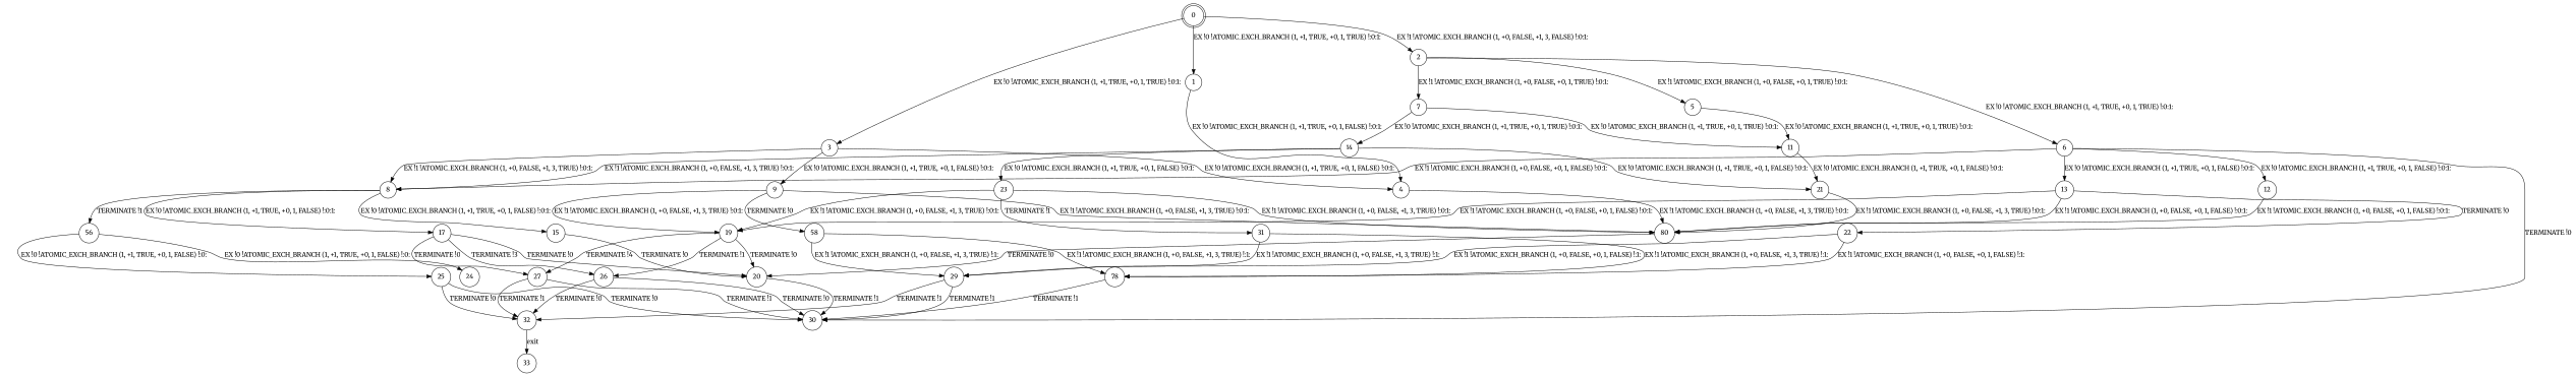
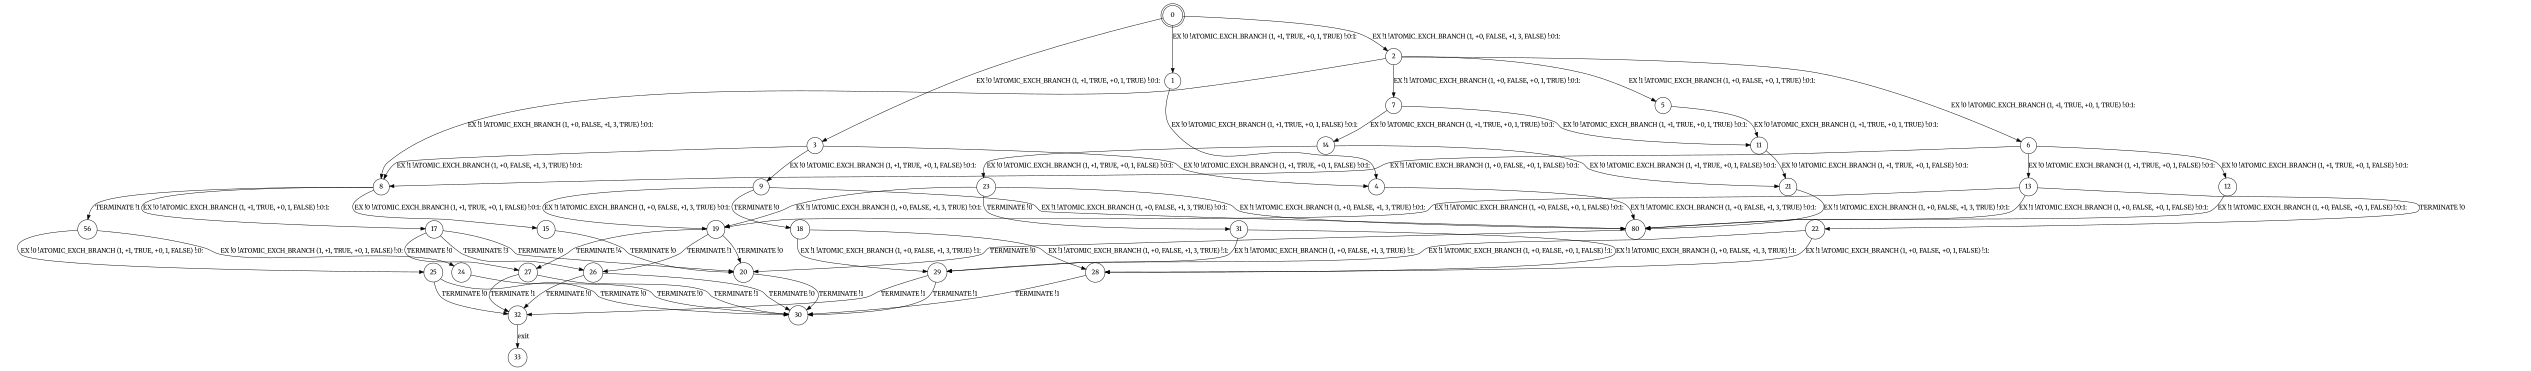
  digraph {
    fontname=Merriweather
    node [fontname=Merriweather shape=circle]
    edge [fontname=Merriweather]
    0 [peripheries=2]
    1
    2
    3
    4
    5
    6
    7
    8
    9
    n11 [label=80]
    11
    12
    13
    14
    15
    n17 [label=56]
    17
-   18 [label=58]
+   18
    19
    20
    21
    22
    23
    24
    25
    26
    27
-   28 [label=78]
+   28
    29
    30
    31
    32
    33
    0 -> 1 [label="EX !0 !ATOMIC_EXCH_BRANCH (1, +1, TRUE, +0, 1, TRUE) !:0:1:"]
    0 -> 2 [label="EX !1 !ATOMIC_EXCH_BRANCH (1, +0, FALSE, +1, 3, FALSE) !:0:1:"]
    0 -> 3 [label="EX !0 !ATOMIC_EXCH_BRANCH (1, +1, TRUE, +0, 1, TRUE) !:0:1:"]
    1 -> 4 [label="EX !0 !ATOMIC_EXCH_BRANCH (1, +1, TRUE, +0, 1, FALSE) !:0:1:"]
    2 -> 5 [label="EX !1 !ATOMIC_EXCH_BRANCH (1, +0, FALSE, +0, 1, TRUE) !:0:1:"]
    2 -> 6 [label="EX !0 !ATOMIC_EXCH_BRANCH (1, +1, TRUE, +0, 1, TRUE) !:0:1:"]
    2 -> 7 [label="EX !1 !ATOMIC_EXCH_BRANCH (1, +0, FALSE, +0, 1, TRUE) !:0:1:"]
    3 -> 4 [label="EX !0 !ATOMIC_EXCH_BRANCH (1, +1, TRUE, +0, 1, FALSE) !:0:1:"]
    3 -> 8 [label="EX !1 !ATOMIC_EXCH_BRANCH (1, +0, FALSE, +1, 3, TRUE) !:0:1:"]
    3 -> 9 [label="EX !0 !ATOMIC_EXCH_BRANCH (1, +1, TRUE, +0, 1, FALSE) !:0:1:"]
    4 -> n11 [label="EX !1 !ATOMIC_EXCH_BRANCH (1, +0, FALSE, +1, 3, TRUE) !:0:1:"]
    5 -> 11 [label="EX !0 !ATOMIC_EXCH_BRANCH (1, +1, TRUE, +0, 1, TRUE) !:0:1:"]
    6 -> 8 [label="EX !1 !ATOMIC_EXCH_BRANCH (1, +0, FALSE, +0, 1, FALSE) !:0:1:"]
    6 -> 12 [label="EX !0 !ATOMIC_EXCH_BRANCH (1, +1, TRUE, +0, 1, FALSE) !:0:1:"]
    6 -> 13 [label="EX !0 !ATOMIC_EXCH_BRANCH (1, +1, TRUE, +0, 1, FALSE) !:0:1:"]
    7 -> 11 [label="EX !0 !ATOMIC_EXCH_BRANCH (1, +1, TRUE, +0, 1, TRUE) !:0:1:"]
    7 -> 14 [label="EX !0 !ATOMIC_EXCH_BRANCH (1, +1, TRUE, +0, 1, TRUE) !:0:1:"]
    8 -> 15 [label="EX !0 !ATOMIC_EXCH_BRANCH (1, +1, TRUE, +0, 1, FALSE) !:0:1:"]
    8 -> n17 [label="TERMINATE !1"]
    8 -> 17 [label="EX !0 !ATOMIC_EXCH_BRANCH (1, +1, TRUE, +0, 1, FALSE) !:0:1:"]
    9 -> n11 [label="EX !1 !ATOMIC_EXCH_BRANCH (1, +0, FALSE, +1, 3, TRUE) !:0:1:"]
    9 -> 18 [label="TERMINATE !0"]
    9 -> 19 [label="EX !1 !ATOMIC_EXCH_BRANCH (1, +0, FALSE, +1, 3, TRUE) !:0:1:"]
    n11 -> 20 [label="TERMINATE !0"]
    11 -> 21 [label="EX !0 !ATOMIC_EXCH_BRANCH (1, +1, TRUE, +0, 1, FALSE) !:0:1:"]
    12 -> n11 [label="EX !1 !ATOMIC_EXCH_BRANCH (1, +0, FALSE, +0, 1, FALSE) !:0:1:"]
    13 -> n11 [label="EX !1 !ATOMIC_EXCH_BRANCH (1, +0, FALSE, +0, 1, FALSE) !:0:1:"]
    13 -> 19 [label="EX !1 !ATOMIC_EXCH_BRANCH (1, +0, FALSE, +0, 1, FALSE) !:0:1:"]
    13 -> 22 [label="TERMINATE !0"]
-   14 -> 8 [label="EX !1 !ATOMIC_EXCH_BRANCH (1, +0, FALSE, +1, 3, TRUE) !:0:1:"]
+   2 -> 8 [label="EX !1 !ATOMIC_EXCH_BRANCH (1, +0, FALSE, +1, 3, TRUE) !:0:1:"]
    14 -> 21 [label="EX !0 !ATOMIC_EXCH_BRANCH (1, +1, TRUE, +0, 1, FALSE) !:0:1:"]
    14 -> 23 [label="EX !0 !ATOMIC_EXCH_BRANCH (1, +1, TRUE, +0, 1, FALSE) !:0:1:"]
    15 -> 20 [label="TERMINATE !0"]
    n17 -> 24 [label="EX !0 !ATOMIC_EXCH_BRANCH (1, +1, TRUE, +0, 1, FALSE) !:0:"]
    n17 -> 25 [label="EX !0 !ATOMIC_EXCH_BRANCH (1, +1, TRUE, +0, 1, FALSE) !:0:"]
    17 -> 20 [label="TERMINATE !0"]
    17 -> 26 [label="TERMINATE !3"]
    17 -> 27 [label="TERMINATE !0"]
    18 -> 28 [label="EX !1 !ATOMIC_EXCH_BRANCH (1, +0, FALSE, +1, 3, TRUE) !:1:"]
    18 -> 29 [label="EX !1 !ATOMIC_EXCH_BRANCH (1, +0, FALSE, +1, 3, TRUE) !:1:"]
    19 -> 20 [label="TERMINATE !0"]
    19 -> 26 [label="TERMINATE !1"]
    19 -> 27 [label="TERMINATE !4"]
    20 -> 30 [label="TERMINATE !1"]
    21 -> n11 [label="EX !1 !ATOMIC_EXCH_BRANCH (1, +0, FALSE, +1, 3, TRUE) !:0:1:"]
    22 -> 28 [label="EX !1 !ATOMIC_EXCH_BRANCH (1, +0, FALSE, +0, 1, FALSE) !:1:"]
    22 -> 29 [label="EX !1 !ATOMIC_EXCH_BRANCH (1, +0, FALSE, +0, 1, FALSE) !:1:"]
    23 -> n11 [label="EX !1 !ATOMIC_EXCH_BRANCH (1, +0, FALSE, +1, 3, TRUE) !:0:1:"]
    23 -> 19 [label="EX !1 !ATOMIC_EXCH_BRANCH (1, +0, FALSE, +1, 3, TRUE) !:0:1:"]
-   23 -> 31 [label="TERMINATE !1"]
-   6 -> 30 [label="TERMINATE !0"]
+   23 -> 31 [label="TERMINATE !0"]
+   24 -> 30 [label="TERMINATE !0"]
    25 -> 30 [label="TERMINATE !0"]
    25 -> 32 [label="TERMINATE !0"]
    26 -> 30 [label="TERMINATE !0"]
    26 -> 32 [label="TERMINATE !0"]
    27 -> 30 [label="TERMINATE !1"]
    27 -> 32 [label="TERMINATE !1"]
    28 -> 30 [label="TERMINATE !1"]
    29 -> 30 [label="TERMINATE !1"]
    29 -> 32 [label="TERMINATE !1"]
    31 -> 28 [label="EX !1 !ATOMIC_EXCH_BRANCH (1, +0, FALSE, +1, 3, TRUE) !:1:"]
    31 -> 29 [label="EX !1 !ATOMIC_EXCH_BRANCH (1, +0, FALSE, +1, 3, TRUE) !:1:"]
    32 -> 33 [label=exit]
  }
